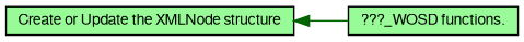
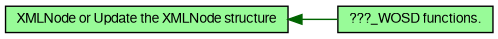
  digraph {
    rankdir=LR
    node [color=black fillcolor=palegreen fontname=FreeSans fontsize=10 shape=record style=filled]
    n1 [fontcolor=black height=0.2 label="???_WOSD functions." width=0.4]
-   n2 [height=0.2 label="Create or Update the XMLNode structure" width=0.4]
+   n2 [height=0.2 label="XMLNode or Update the XMLNode structure" width=0.4]
    n2 -> n1 [color=darkgreen dir=back fontname=FreeSans fontsize=10 labelfontname=FreeSans labelfontsize=10 shape=plaintext style=solid]
  }
